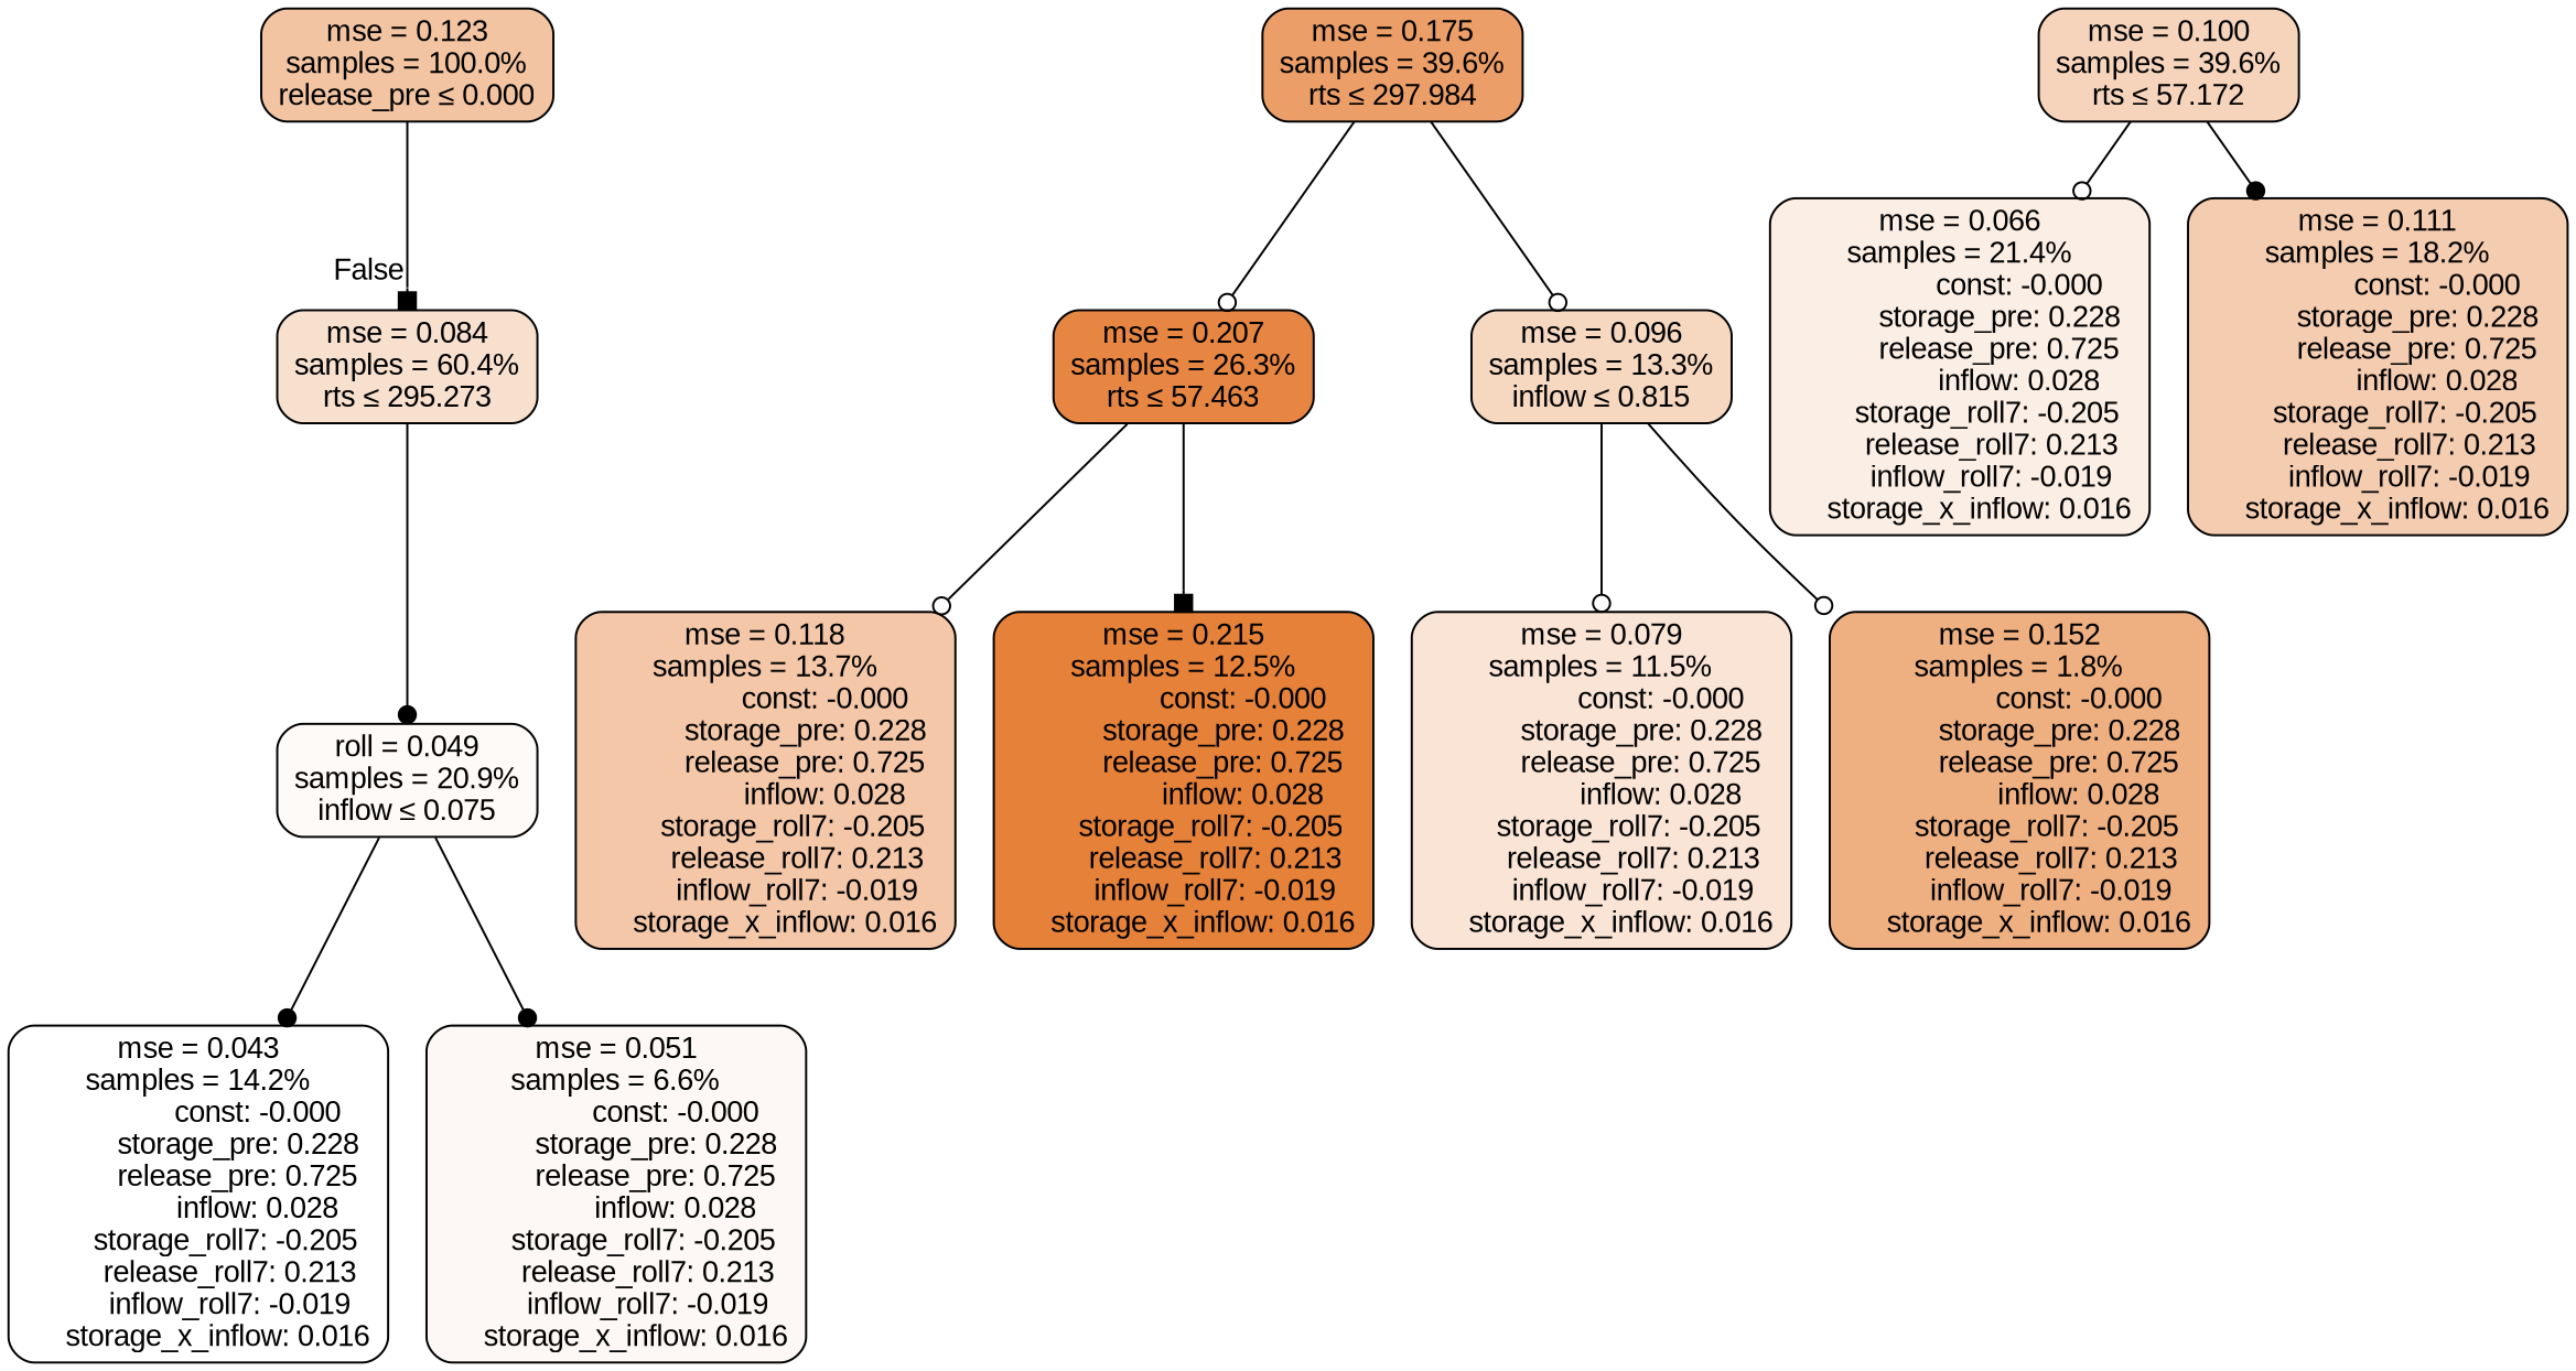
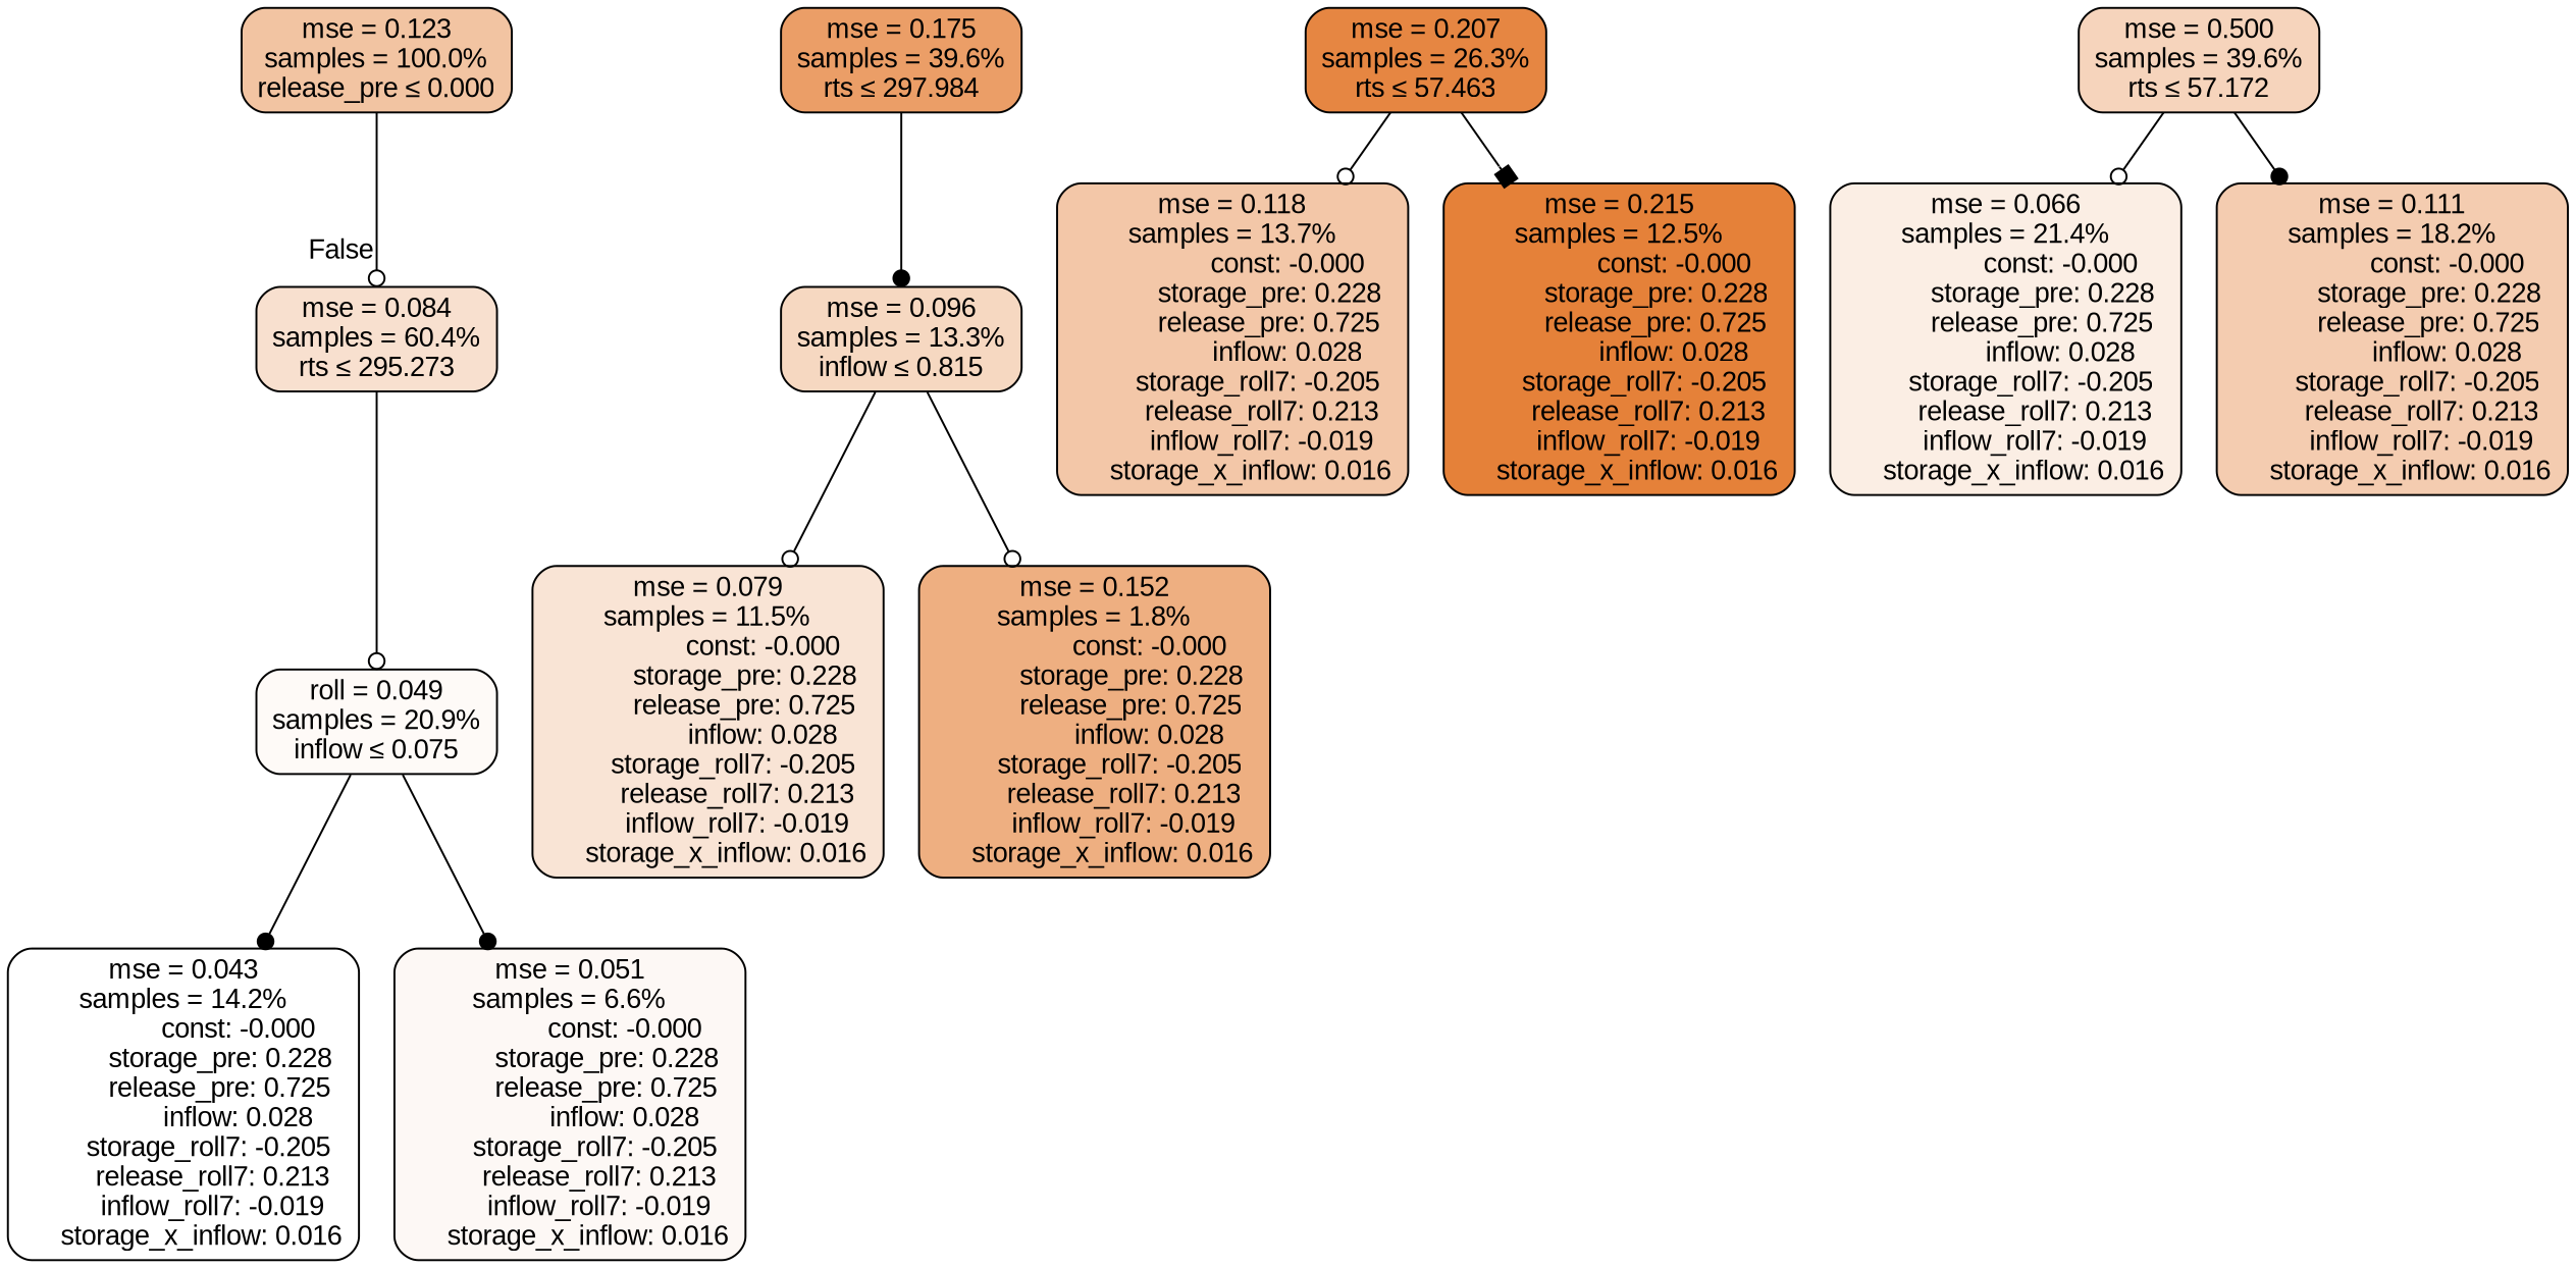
  digraph {
    fontname="Liberation Sans"
    node [color=black fontname="Liberation Sans" shape=rectangle style="filled, rounded"]
    edge [arrowhead=odot fontname="Liberation Sans"]
    n1 [fillcolor="#f2c4a2" label="mse = 0.123\nsamples = 100.0%\nrelease_pre &le; 0.000"]
    n2 [fillcolor="#f8e0cf" label="mse = 0.084\nsamples = 60.4%\nrts &le; 295.273"]
    n3 [fillcolor="#fefaf7" label="roll = 0.049\nsamples = 20.9%\ninflow &le; 0.075"]
    n4 [fillcolor="#eb9e67" label="mse = 0.175\nsamples = 39.6%\nrts &le; 297.984"]
    n5 [fillcolor="#e68642" label="mse = 0.207\nsamples = 26.3%\nrts &le; 57.463"]
    n6 [fillcolor="#f6d8c1" label="mse = 0.096\nsamples = 13.3%\ninflow &le; 0.815"]
-   n7 [fillcolor="#f6d4bc" label="mse = 0.100\nsamples = 39.6%\nrts &le; 57.172"]
+   n7 [fillcolor="#f6d4bc" label="mse = 0.500\nsamples = 39.6%\nrts &le; 57.172"]
    n8 [fillcolor="#fbeee4" label="mse = 0.066\nsamples = 21.4%\n               const: -0.000\n          storage_pre: 0.228\n          release_pre: 0.725\n               inflow: 0.028\n       storage_roll7: -0.205\n        release_roll7: 0.213\n        inflow_roll7: -0.019\n     storage_x_inflow: 0.016"]
    n9 [fillcolor="#f4ccb0" label="mse = 0.111\nsamples = 18.2%\n               const: -0.000\n          storage_pre: 0.228\n          release_pre: 0.725\n               inflow: 0.028\n       storage_roll7: -0.205\n        release_roll7: 0.213\n        inflow_roll7: -0.019\n     storage_x_inflow: 0.016"]
    n10 [fillcolor="#ffffff" label="mse = 0.043\nsamples = 14.2%\n               const: -0.000\n          storage_pre: 0.228\n          release_pre: 0.725\n               inflow: 0.028\n       storage_roll7: -0.205\n        release_roll7: 0.213\n        inflow_roll7: -0.019\n     storage_x_inflow: 0.016"]
    n11 [fillcolor="#fdf8f5" label="mse = 0.051\nsamples = 6.6%\n               const: -0.000\n          storage_pre: 0.228\n          release_pre: 0.725\n               inflow: 0.028\n       storage_roll7: -0.205\n        release_roll7: 0.213\n        inflow_roll7: -0.019\n     storage_x_inflow: 0.016"]
    n12 [fillcolor="#f3c7a8" label="mse = 0.118\nsamples = 13.7%\n               const: -0.000\n          storage_pre: 0.228\n          release_pre: 0.725\n               inflow: 0.028\n       storage_roll7: -0.205\n        release_roll7: 0.213\n        inflow_roll7: -0.019\n     storage_x_inflow: 0.016"]
    n13 [fillcolor="#e58139" label="mse = 0.215\nsamples = 12.5%\n               const: -0.000\n          storage_pre: 0.228\n          release_pre: 0.725\n               inflow: 0.028\n       storage_roll7: -0.205\n        release_roll7: 0.213\n        inflow_roll7: -0.019\n     storage_x_inflow: 0.016"]
    n14 [fillcolor="#f9e4d5" label="mse = 0.079\nsamples = 11.5%\n               const: -0.000\n          storage_pre: 0.228\n          release_pre: 0.725\n               inflow: 0.028\n       storage_roll7: -0.205\n        release_roll7: 0.213\n        inflow_roll7: -0.019\n     storage_x_inflow: 0.016"]
    n15 [fillcolor="#eeaf81" label="mse = 0.152\nsamples = 1.8%\n               const: -0.000\n          storage_pre: 0.228\n          release_pre: 0.725\n               inflow: 0.028\n       storage_roll7: -0.205\n        release_roll7: 0.213\n        inflow_roll7: -0.019\n     storage_x_inflow: 0.016"]
-   n1 -> n2 [arrowhead=box headlabel=False labelangle=45 labeldistance=2.5]
-   n2 -> n3 [arrowhead=dot]
+   n1 -> n2 [headlabel=False labelangle=45 labeldistance=2.5]
+   n2 -> n3
    n3 -> n10 [arrowhead=dot]
    n3 -> n11 [arrowhead=dot]
-   n4 -> n5
-   n4 -> n6
+   n4 -> n6 [arrowhead=dot]
    n5 -> n12
    n5 -> n13 [arrowhead=box]
    n6 -> n14
    n6 -> n15
    n7 -> n8
    n7 -> n9 [arrowhead=dot]
  }
